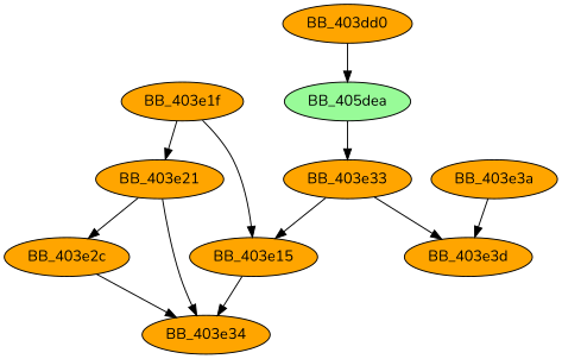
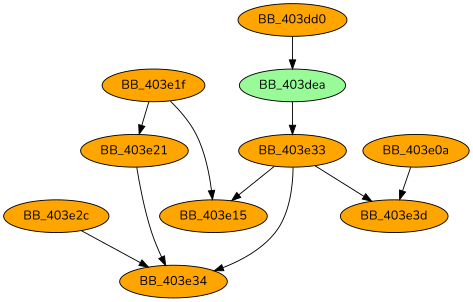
  digraph {
    fontname=Nunito
    node [fillcolor=orange fontname=Nunito style=filled]
    edge [fontname=Nunito]
-   BB_403dea [fillcolor=palegreen label=BB_405dea]
+   BB_403dea [fillcolor=palegreen]
    BB_403dd0
    n3 [label=BB_403e33]
    BB_403e15
    BB_403e3d
    BB_403e34
    BB_403e1f
    n8 [label=BB_403e21]
    BB_403e2c
-   BB_403e3a
+   BB_403e3a [label=BB_403e0a]
    BB_403dea -> n3
    BB_403dd0 -> BB_403dea
    n3 -> BB_403e15
    n3 -> BB_403e3d
-   BB_403e15 -> BB_403e34
+   n3 -> BB_403e34
    BB_403e1f -> BB_403e15
    BB_403e1f -> n8
    n8 -> BB_403e34
-   n8 -> BB_403e2c
    BB_403e2c -> BB_403e34
    BB_403e3a -> BB_403e3d
  }
